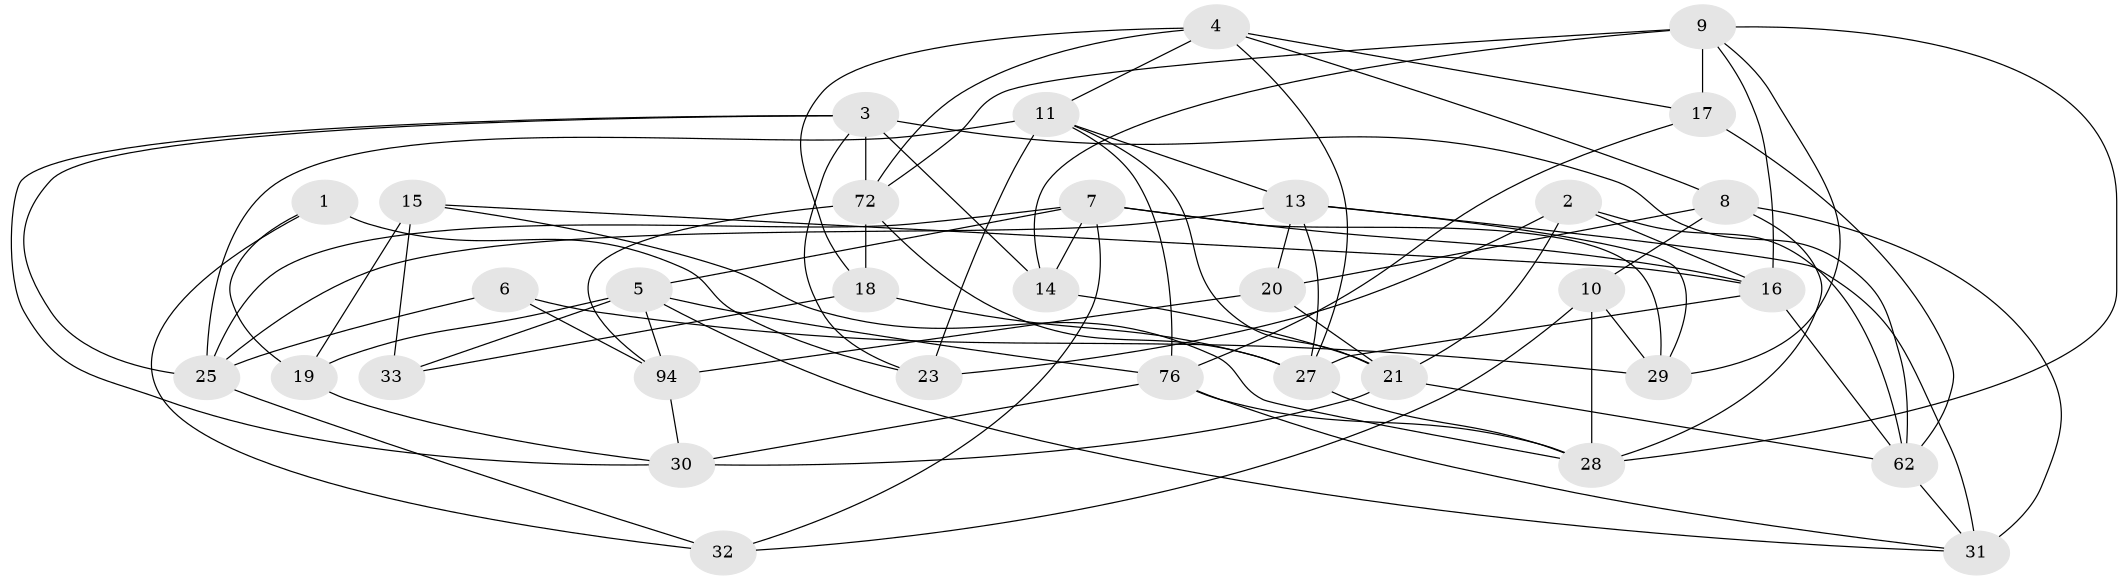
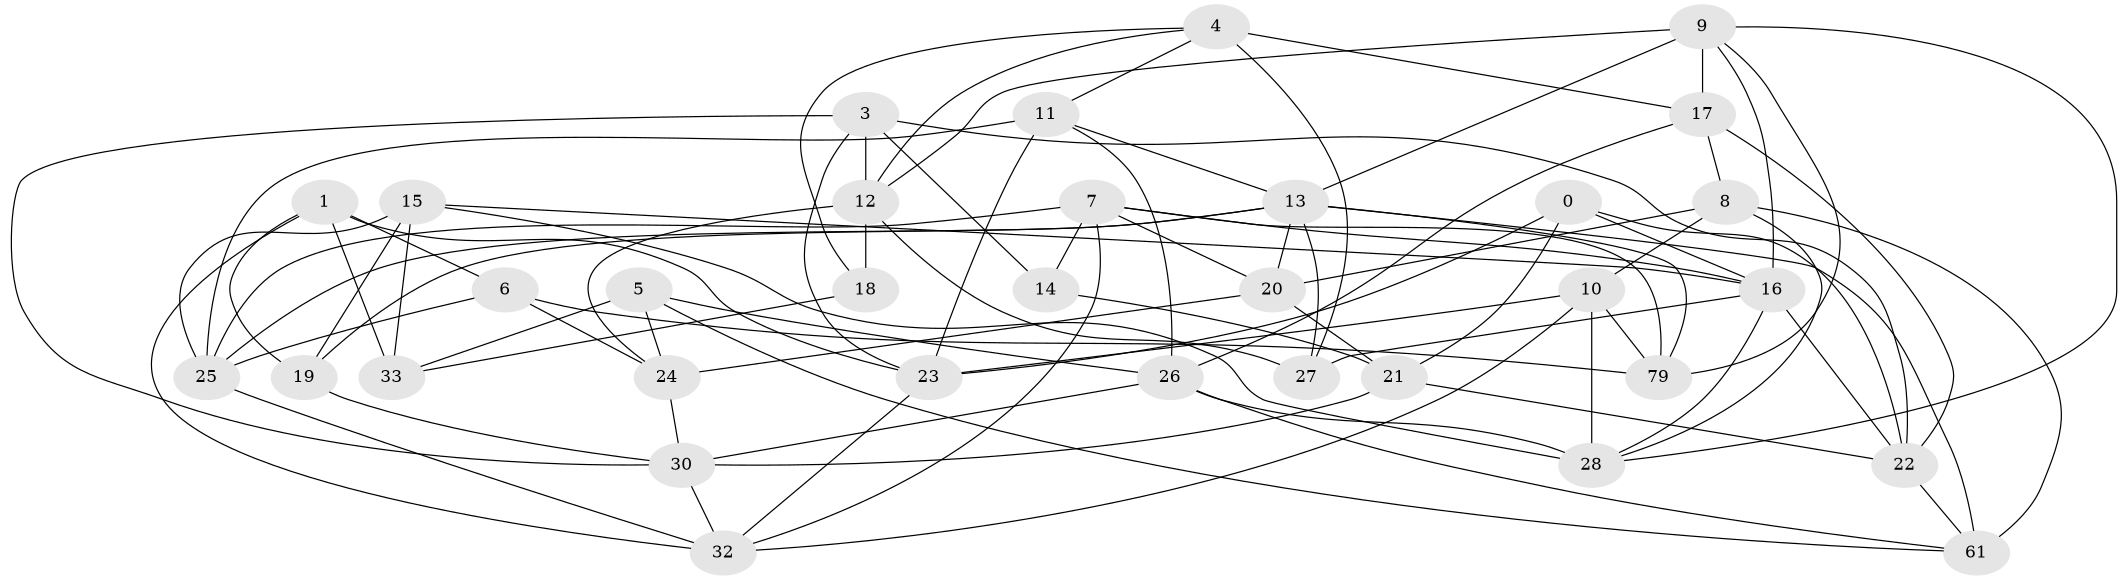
  graph {
    node [color=gray90 style=filled]
    edge [weight=1.0]
    1
    6
    19
    23
    32
    33
    25
-   24 [label=94]
-   29
+   24
+   29 [label=79]
    30
-   2
+   2 [label=0]
    16
    21
-   22 [label=62]
+   22
    27
-   31
+   31 [label=61]
    3
-   12 [label=72]
+   12
    14
    18
    4
    8
    11
    17
    20
    10
    28
-   26 [label=76]
+   26
    13
    5
    7
    9
    15
+   1 -- 6
    1 -- 19
    1 -- 23
    1 -- 32
+   1 -- 33 [weight=2.0]
    6 -- 25
    6 -- 24
    6 -- 29
    19 -- 30
+   23 -- 32
    25 -- 32
    24 -- 30
+   30 -- 32
    2 -- 23
    2 -- 16
    2 -- 21
    2 -- 22
    16 -- 22
    16 -- 27
    21 -- 30
    21 -- 22
    22 -- 31
-   27 -- 28
+   16 -- 28
    3 -- 23
-   3 -- 25
+   15 -- 25
    3 -- 30
    3 -- 22
    3 -- 12
    3 -- 14
    12 -- 24
    12 -- 27
    12 -- 18
    14 -- 21
    18 -- 33
-   18 -- 27
    4 -- 27
    4 -- 12
    4 -- 18
-   4 -- 8
+   17 -- 8
    4 -- 11
    4 -- 17
    8 -- 31 [weight=2.0]
    8 -- 20
    8 -- 10
    8 -- 28
    11 -- 23
    11 -- 25
-   11 -- 21
    11 -- 26
    11 -- 13
    17 -- 22
    17 -- 26
    20 -- 24 [weight=2.0]
    20 -- 21
+   10 -- 23
    10 -- 32
    10 -- 29
    10 -- 28
    26 -- 30
    26 -- 31
    26 -- 28
-   5 -- 19
+   13 -- 19
    13 -- 25
    13 -- 29
    13 -- 27
    13 -- 31
    13 -- 20
    5 -- 33
    5 -- 24
    5 -- 31
    5 -- 26
    7 -- 32
    7 -- 25
    7 -- 29
    7 -- 16
    7 -- 14
-   7 -- 5
+   7 -- 20
    9 -- 29
    9 -- 16
    9 -- 12
-   9 -- 14
+   9 -- 13
    9 -- 17
    9 -- 28
    15 -- 19
    15 -- 33 [weight=2.0]
    15 -- 16
    15 -- 28
  }
